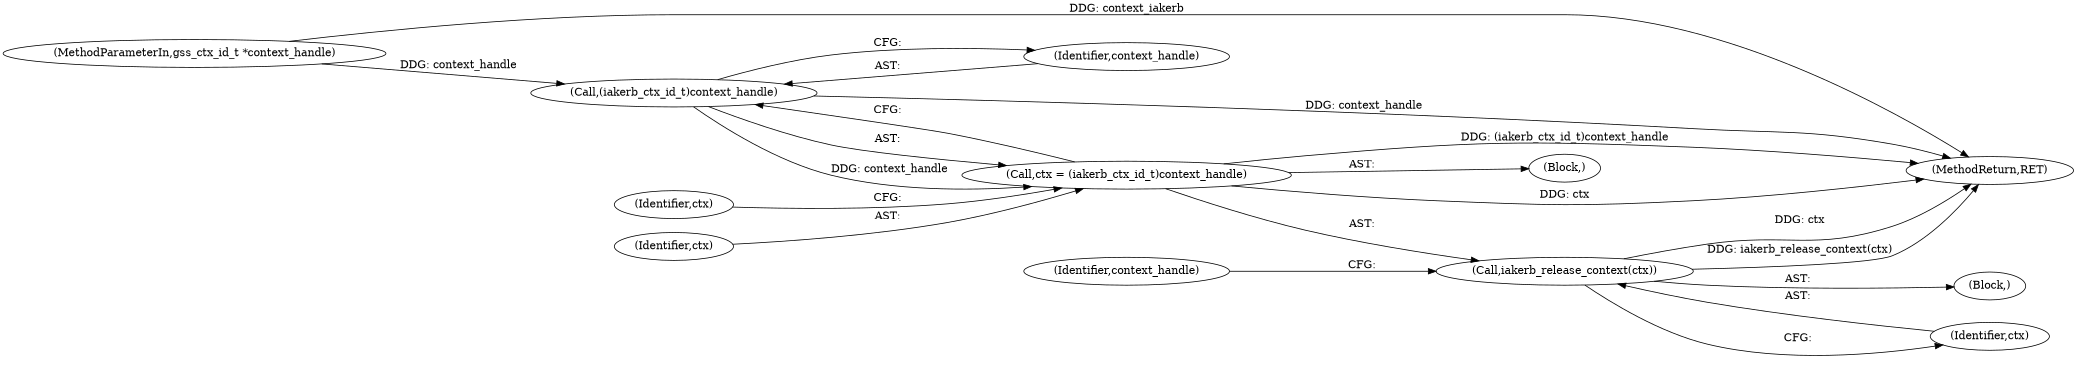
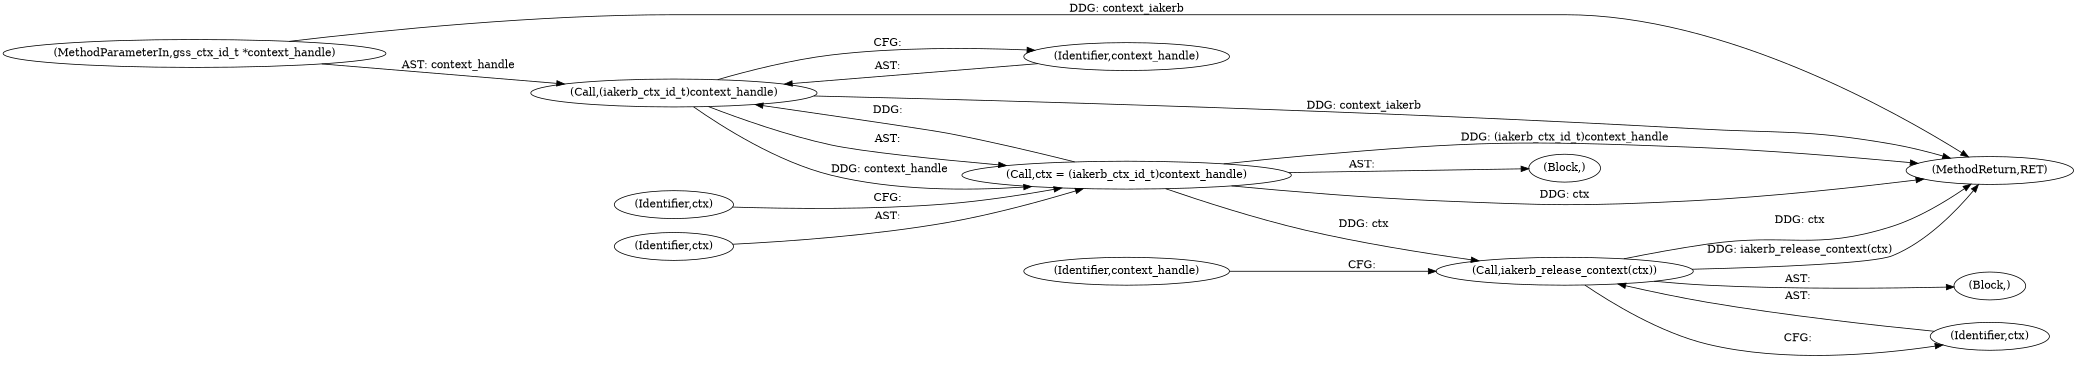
  digraph {
    rankdir=LR
    n1 [label="(Call,(iakerb_ctx_id_t)context_handle)"]
    n2 [label="(Call,ctx = (iakerb_ctx_id_t)context_handle)"]
    n3 [label="(Identifier,context_handle)"]
    n4 [label="(MethodReturn,RET)"]
    n5 [label="(Call,iakerb_release_context(ctx))"]
    n6 [label="(Block,)"]
    n7 [label="(MethodParameterIn,gss_ctx_id_t *context_handle)"]
    n8 [label="(Block,)"]
    n9 [label="(Identifier,ctx)"]
    n10 [label="(Identifier,ctx)"]
    n11 [label="(Identifier,context_handle)"]
    n12 [label="(Identifier,ctx)"]
    n1 -> n2 [label="AST: "]
    n1 -> n2 [label="DDG: context_handle"]
    n1 -> n3 [label="CFG: "]
-   n1 -> n4 [label="DDG: context_handle"]
-   n2 -> n1 [label="CFG: "]
+   n1 -> n4 [label="DDG: context_iakerb"]
+   n2 -> n1 [label="DDG: "]
    n2 -> n4 [label="DDG: (iakerb_ctx_id_t)context_handle"]
    n2 -> n4 [label="DDG: ctx"]
-   n2 -> n5 [label="AST: "]
+   n2 -> n5 [label="DDG: ctx"]
    n2 -> n6 [label="AST: "]
    n3 -> n1 [label="AST: "]
    n5 -> n4 [label="DDG: iakerb_release_context(ctx)"]
    n5 -> n4 [label="DDG: ctx"]
    n5 -> n8 [label="AST: "]
    n5 -> n9 [label="CFG: "]
-   n7 -> n1 [label="DDG: context_handle"]
+   n7 -> n1 [label="AST: context_handle"]
    n7 -> n4 [label="DDG: context_iakerb"]
    n9 -> n5 [label="AST: "]
    n10 -> n2 [label="AST: "]
    n11 -> n5 [label="CFG: "]
    n12 -> n2 [label="CFG: "]
  }
